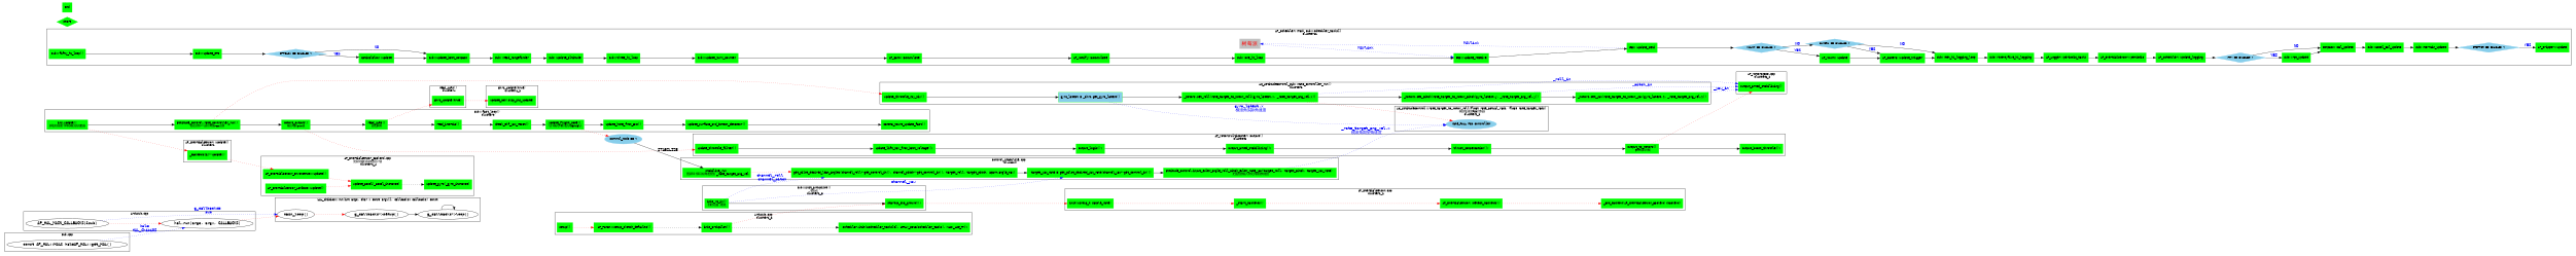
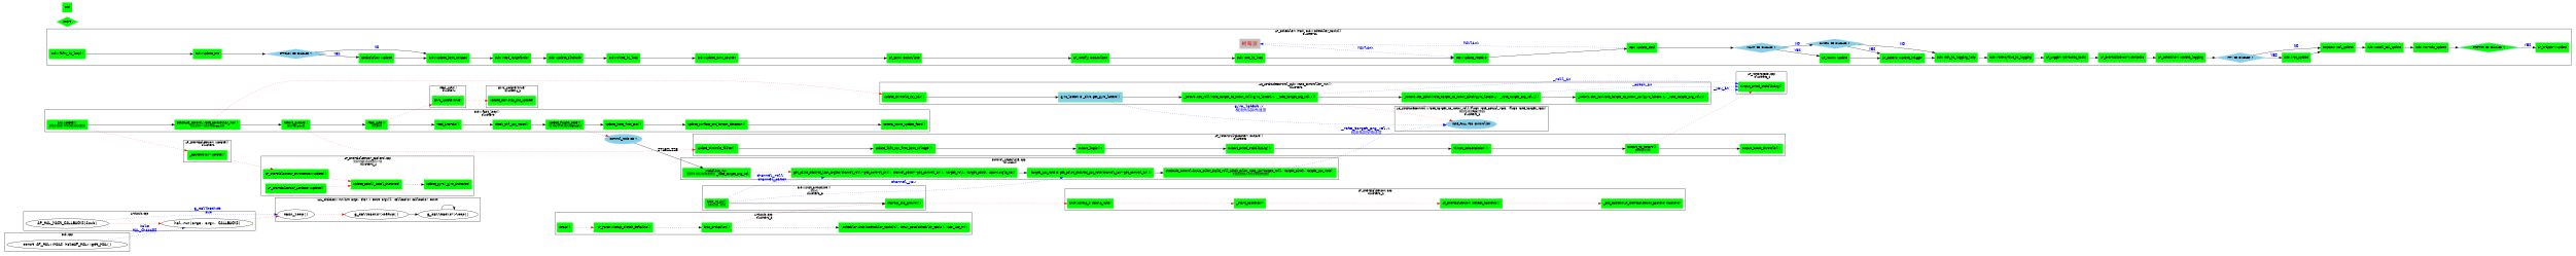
  digraph {
    compound=true
    fontname="DejaVu Sans Mono"
    fontsize=10
    rankdir=LR
    node [fontname="DejaVu Sans Mono" color=green fontsize=10 shape=box style=filled]
    edge [fontname="DejaVu Sans Mono"]
    n1 [label="AP_HAL_MAIN_CALLBACKS(&sub)" color="" fontsize="" shape="" style=""]
    n2 [label="hal.run(argc, argv, CALLBACKS)" color="" fontsize="" shape="" style=""]
    n3 [label="const AP_HAL::HAL& hal=AP_HAL::get_HAL()" color="" fontsize="" shape="" style=""]
    n4 [label="main_loop()" color="" fontsize="" shape="" style=""]
    n5 [label="g_callbacks->setup()" color="" fontsize="" shape="" style=""]
    n6 [label="g_callbacks->loop()" color="" fontsize="" shape="" style=""]
    n7 [label="ins.update()\n获取加速度计和陀螺仪原始数据"]
    n8 [label="attitude_control.rate_controller_run()\n姿态控制->进行角度PID运算"]
    n9 [label="motors_output()\n输出电机pwm值"]
    n10 [label="read_AHRS()\n姿态解算"]
    n11 [label="read_inertia()"]
    n12 [label="check_ekf_yaw_reset()"]
    n13 [label="update_flight_mode()\n飞行模式判断(默认manual)"]
    n14 [label="update_home_from_EKF()"]
    n15 [label="update_surface_and_bottom_detector()"]
    n16 [label="camera_mount_update_fast()"]
    n17 [label="_backends[i]->update()"]
    n18 [label="_add_backend(AP_InertialSensor_Backend *backend)"]
    n19 [label="AP_InertialSensor::detect_backends()"]
    n20 [label="_start_backends()"]
    n21 [label="init(uint16_t sample_rate)"]
    n22 [label="setup()"]
    n23 [label=" AP_Param::setup_sketch_defaults()"]
    n24 [label="init_ardupilot()"]
    n25 [label=" scheduler.init(&scheduler_tasks[0], ARRAY_SIZE(scheduler_tasks), MASK_LOG_PM);"]
    n26 [label="init_rc_in()\n初始化油门通道"]
    n27 [label="startup_INS_ground();"]
    n28 [label="AP_InertialSensor_Invensense::update()"]
    n29 [label="update_accel(_accel_instance)"]
    n30 [label="AP_InertialSensor_LSM9DS0::update()"]
    n31 [label="update_gyro(_gyro_instance)"]
    n32 [label="update_throttle_rpy_mix()"]
    n33 [fillcolor=skyblue label="gyro_latest = _ahrs.get_gyro_latest()"]
    n34 [label="_motors.set_roll(rate_target_to_motor_roll(gyro_latest.x, _rate_target_ang_vel.x))"]
    n35 [label="_motors.set_pitch(rate_target_to_motor_pitch(gyro_latest.y, _rate_target_ang_vel.y))"]
    n36 [label="_motors.set_yaw(rate_target_to_motor_yaw(gyro_latest.z, _rate_target_ang_vel.z))"]
    n37 [color=gray fontcolor=red fontsize=20 label="树莓派"]
    n38 [label="GCS::update_receive"]
    n39 [label="Sub::fifty_hz_loop()"]
    n40 [label="Sub::update_GPS"]
    n41 [color=skyblue label="OPTFLOW == ENABLED ?" shape=Mdiamond]
    n42 [label="OpticalFlow::update"]
    n43 [label="Sub::update_batt_compass"]
    n44 [label="Sub::read_rangefinder"]
    n45 [label="Sub::update_altitude"]
    n46 [label="Sub::three_hz_loop"]
    n47 [label="Sub::update_turn_counter"]
    n48 [label="AP_Baro::accumulate"]
    n49 [label="AP_Notify::accumulate"]
    n50 [label="Sub::one_hz_loop"]
    n51 [label="GCS::update_send"]
    n52 [color=skyblue label="MOUNT == ENABLED ?" shape=Mdiamond]
    n53 [label="AP_Mount::update"]
    n54 [color=skyblue label="CAMERA == ENABLED ?" shape=Mdiamond]
    n55 [label="AP_Camera::update_trigger"]
    n56 [label="Sub::ten_hz_logging_loop"]
    n57 [label="Sub::twentyfive_hz_logging"]
    n58 [label="AP_Logger::periodic_tasks"]
    n59 [label="AP_InertialSensor::periodic"]
    n60 [label="AP_Scheduler::update_logging"]
    n61 [color=skyblue label="RPM == ENABLED ?" shape=Mdiamond]
    n62 [label="Sub::rpm_update"]
    n63 [label="Compass::cal_update"]
    n64 [label="Sub::accel_cal_update"]
    n65 [label="Sub::terrain_update"]
-   n66 [color=skyblue label="GRIPPER == ENABLED ?" shape=Mdiamond]
+   n66 [color=skyblue label="GRIPPER == ENABLED ?" shape=Mdiamond fillcolor=green]
    n67 [label="AP_Gripper::update"]
    n68 [color=skyblue label="rate_ROLL PID controller" shape=oval]
    n69 [label="update_throttle_filter()"]
    n70 [label="update_lift_max_from_batt_voltage();"]
    n71 [label="output_logic();"]
    n72 [label="output_armed_stabilizing();"]
    n73 [label="thrust_compensation();"]
    n74 [label="output_to_motors()\n pwm电机分配"]
    n75 [label="output_boost_throttle();"]
    n76 [label="output_armed_stabilizing()"]
    n77 [label="ahrs_update(true)"]
    n78 [label="update_DCM(skip_ins_update)"]
    n79 [label="stabilize_run \n 更新和计算目标角速度值 _rate_target_ang_vel"]
    n80 [label="get_pilot_desired_lean_angles(channel_roll->get_control_in(), channel_pitch->get_control_in(), target_roll, target_pitch, aparm.angle_max)"]
    n81 [label=" target_yaw_rate = get_pilot_desired_yaw_rate(channel_yaw->get_control_in())"]
    n82 [label="attitude_control.input_euler_angle_roll_pitch_euler_rate_yaw(target_roll, target_pitch, target_yaw_rate) \n 把遥控器输入转化为期望角速度"]
    n83 [color=skyblue label="control_mode == ?" shape=oval]
    start [shape=Mdiamond]
    end [shape=Msquare]
    subgraph cluster_1 {
      label="Ardusub.cpp"
      n1
      n2
    }
    subgraph cluster_2 {
      label="Sub.cpp"
      n3
    }
    subgraph cluster_3 {
      label="HAL_ChibiOS::run(int argc, char * const argv[], Callbacks* callbacks) const"
      n4
      n5
      n6
    }
    subgraph cluster_4 {
      label="Sub::fast_loop()\n cluster0"
      n7
      n8
      n9
      n10
      n11
      n12
      n13
      n14
      n15
      n16
    }
    subgraph cluster_5 {
      label="AP_InertialSensor::update()\n cluster1"
      n17
    }
    subgraph cluster_6 {
      label="AP_InertialSensor.cpp\n cluster1_1"
      n18
      n19
      n20
      n21
    }
    subgraph cluster_7 {
      label="Ardusub.cpp\n cluster1_2"
      n22
      n23
      n24
      n25
    }
    subgraph cluster_8 {
      label="Sub::init_ardupilot()\n初始化\n cluster1_3"
      n26
      n27
    }
    subgraph cluster_9 {
      label="AP_InertialSensor_Backend.cpp\n更新陀螺仪和加速度计值\n cluster1_4"
      n28
      n29
      n30
      n31
    }
    subgraph cluster_10 {
      label="AC_AttitudeControl_Sub::rate_controller_run()\n cluster2"
      n32
      n33
      n34
      n35
      n36
    }
    subgraph cluster_11 {
      label="AP_Scheduler::Task Sub::scheduler_tasks[] \n cluster11"
      n37
      n38
      n39
      n40
      n41
      n42
      n43
      n44
      n45
      n46
      n47
      n48
      n49
      n50
      n51
      n52
      n53
      n54
      n55
      n56
      n57
      n58
      n59
      n60
      n61
      n62
      n63
      n64
      n65
      n66
      n67
    }
    subgraph cluster_12 {
      label="AC_AttitudeControl::rate_target_to_motor_roll(float rate_actual_rads, float rate_target_rads)\n 横滚角速度PID控制器\n cluster2_1"
      n68
    }
    subgraph cluster_13 {
      label="AP_MotorsMulticopter::output()\n cluster3"
      n69
      n70
      n71
      n72
      n73
      n74
      n75
    }
    subgraph cluster_14 {
      label="AP_Motors6DOF.cpp\n cluster3_1"
      n76
    }
    subgraph cluster_15 {
      label="read_AHRS()\n cluster4"
      n77
    }
    subgraph cluster_16 {
      label="ahrs_update(true)\n cluster4_1"
      n78
    }
    subgraph cluster_17 {
      label="control_stabilize.cpp \n cluster7"
      n79
      n80
      n81
      n82
    }
    n1 -> n2 [color=red style=dotted]
    n1 -> n4 [color=blue fontcolor=blue label="g_callbacks=\n sub" style=dotted]
    n2 -> n4 [color=red style=dotted]
    n3 -> n2 [color=blue fontcolor=blue label="hal=\nHAL_ChibiOS" style=dotted]
    n4 -> n5 [color=red style=dotted]
    n5 -> n6 [color=black style=line]
    n6 -> n6 [color=black style=line]
    n7 -> n8
    n7 -> n17 [color=red style=dotted]
    n8 -> n9
    n8 -> n32 [color=red style=dotted]
    n9 -> n10
    n9 -> n69 [color=red style=dotted]
    n10 -> n11
    n10 -> n77 [color=red style=dotted]
    n11 -> n12
    n12 -> n13
    n13 -> n14
    n13 -> n83 [color=red style=dotted]
    n14 -> n15
    n15 -> n16
    n17 -> n28 [color=red style=dotted]
    n19 -> n18 [color=red style=dotted]
    n20 -> n19 [color=red style=dotted]
    n21 -> n20 [color=red style=dotted]
    n22 -> n23 [color=red style=dotted]
    n23 -> n24 [color=black style=dotted]
    n24 -> n25 [color=black style=dotted]
    n24 -> n27 [color=red style=dotted]
    n26 -> n27
    n26 -> n80 [color=blue fontcolor=blue label="channel_roll \n channel_pitch" style=dotted]
    n26 -> n81 [color=blue fontcolor=blue label="channel_yaw \n" style=dotted]
    n27 -> n21 [color=red style=dotted]
    n28 -> n29 [color=red style=dotted]
    n29 -> n31 [color=black style=dotted]
    n30 -> n29 [color=red style=dotted]
    n32 -> n33 [color=black]
    n33 -> n34 [color=black]
    n33 -> n68 [color=blue fontcolor=blue label="gyro_latest.x \n 横滚角实际角速度" style=dotted]
    n34 -> n35 [color=black]
    n34 -> n68 [color=red style=dotted]
    n34 -> n76 [color=blue fontcolor=blue label=_roll_in style=dotted]
    n35 -> n36 [color=black]
    n35 -> n76 [color=blue fontcolor=blue label=_pitch_in style=dotted]
    n36 -> n76 [color=blue fontcolor=blue label=_yaw_in style=dotted]
    n37 -> n38 [color=blue fontcolor=blue label=MAVlink style=dotted]
    n38 -> n51
    n39 -> n40
    n40 -> n41
    n41 -> n42 [fontcolor=blue label=YES]
    n41 -> n43 [fontcolor=blue label=NO]
    n42 -> n43
    n43 -> n44
    n44 -> n45
    n45 -> n46
    n46 -> n47
    n47 -> n48
    n48 -> n49
    n49 -> n50
    n50 -> n38
    n51 -> n37 [color=blue fontcolor=blue label=MAVlink style=dotted]
    n51 -> n52
    n52 -> n53 [fontcolor=blue label=YES]
    n52 -> n54 [fontcolor=blue label=NO]
    n53 -> n55
    n54 -> n55 [fontcolor=blue label=YES]
    n54 -> n56 [fontcolor=blue label=NO]
    n55 -> n56
    n56 -> n57
    n57 -> n58
    n58 -> n59
    n59 -> n60
    n60 -> n61
    n61 -> n62 [fontcolor=blue label=YES]
    n61 -> n63 [fontcolor=blue label=NO]
    n62 -> n63
    n63 -> n64
    n64 -> n65
    n65 -> n66
    n66 -> n67 [fontcolor=blue label=YES]
    n69 -> n70 [color=black]
    n70 -> n71 [color=black]
    n71 -> n72 [color=black]
    n72 -> n73 [color=black]
    n73 -> n74 [color=black]
    n74 -> n75 [color=black]
    n74 -> n76 [color=red style=dotted]
    n77 -> n78 [color=red style=dotted]
    n79 -> n80 [color=red style=dotted]
    n80 -> n81
    n81 -> n82
    n82 -> n68 [color=blue fontcolor=blue label="_rate_target_ang_vel.x\n 横滚角期望角速度" style=dotted]
    n83 -> n79 [color=black label=STABILIZE]
  }
